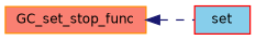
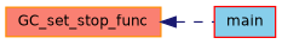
  digraph {
    rankdir=LR
    node [fontname=Helvetica fontsize=10 shape=record style=filled]
    n1 [color=darkorange fillcolor=salmon fontcolor=black height=0.2 label=GC_set_stop_func width=0.4]
-   n2 [color=red fillcolor=skyblue height=0.2 label=set width=0.4]
+   n2 [color=red fillcolor=skyblue height=0.2 label=main width=0.4]
    n1 -> n2 [color=midnightblue dir=back fontname=Helvetica fontsize=10 labelfontname=Helvetica labelfontsize=10 style=dashed]
  }
